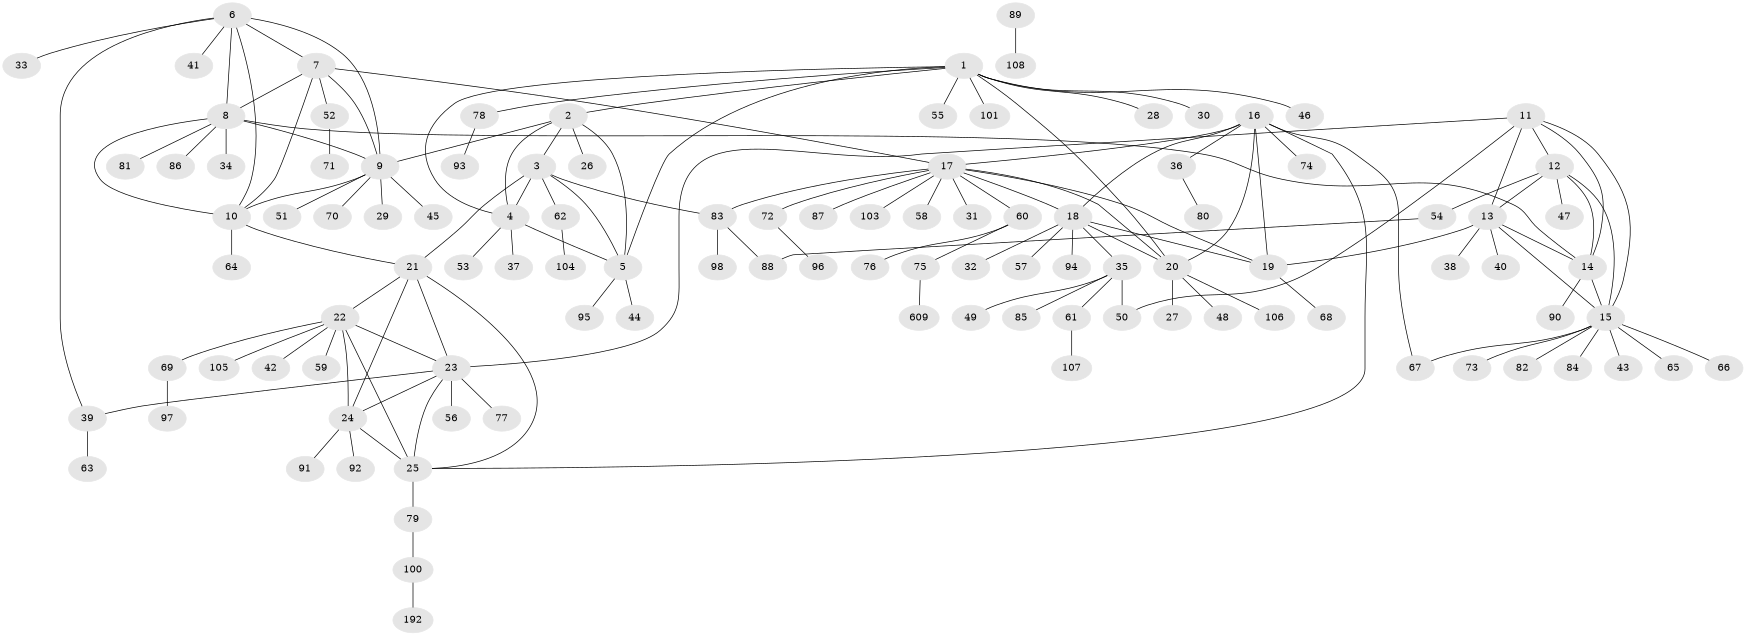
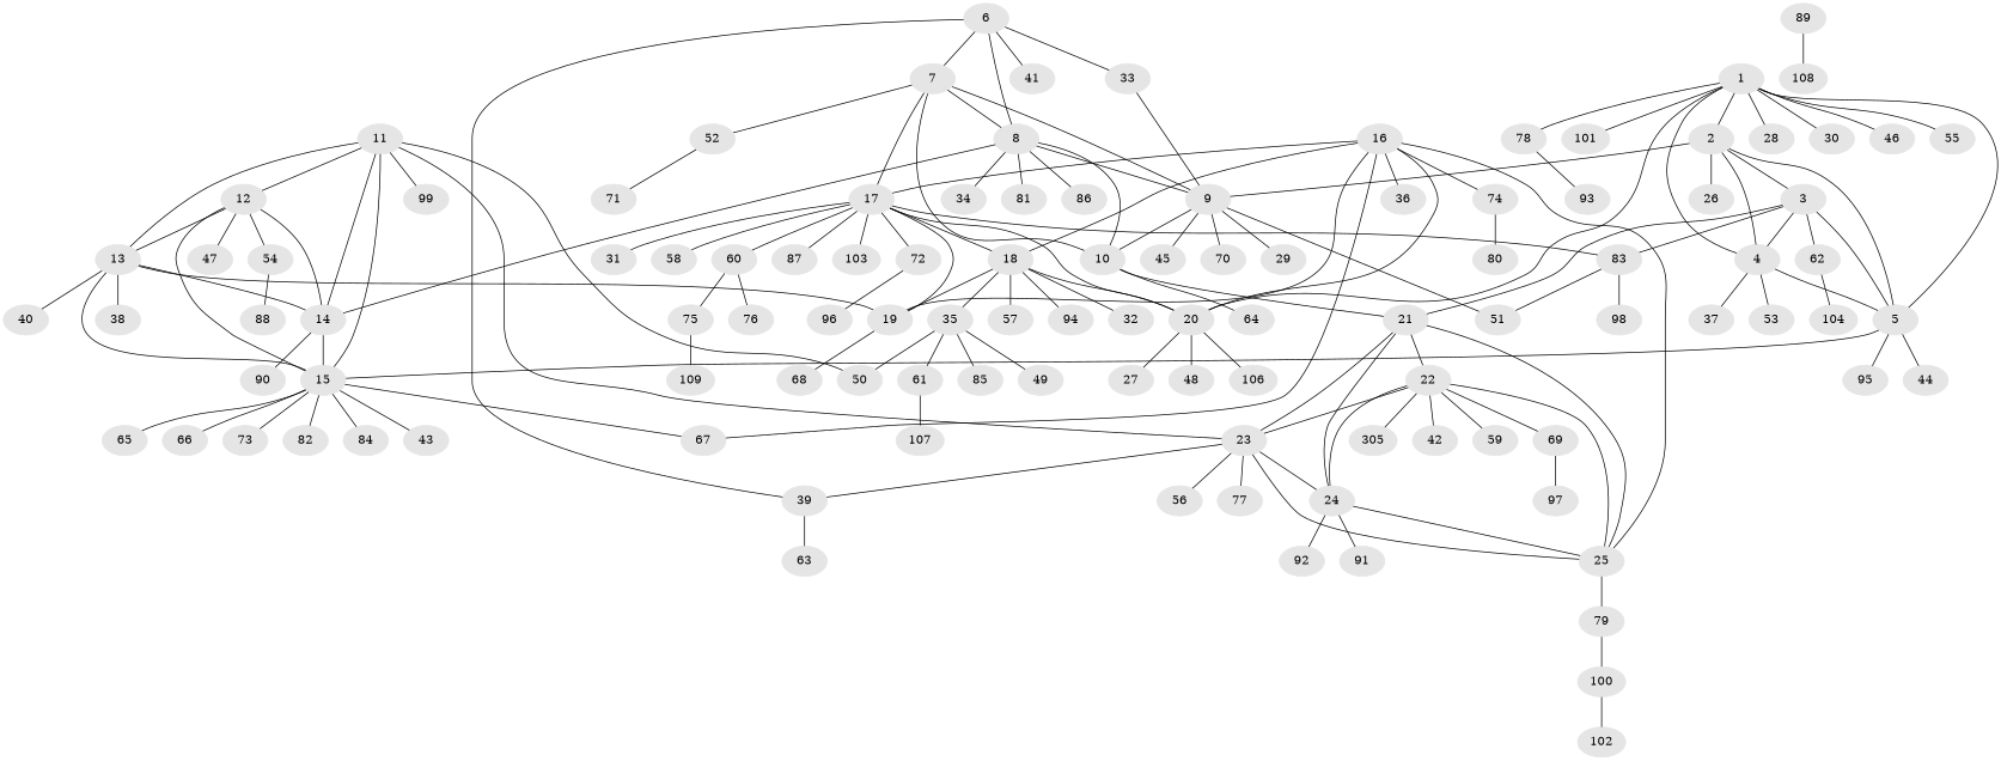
  graph {
    node [color=gray90 style=filled]
    1
    2
    4
    5
    20
    28
    30
    46
    55
    78
    101
    3
    9
    26
    21
    62
    83
    37
    53
    15
    44
    95
    27
    48
    106
    93
    10
    29
    45
    51
    70
    23
    25
    22
    24
    104
    88
    98
    43
    65
    66
    67
    73
    82
    84
    6
    7
    8
    33
    39
    41
    17
    52
    14
    34
    81
    86
    64
    63
    19
    18
    31
    58
    60
    72
    87
    103
    71
    90
    11
    12
    13
    50
+   99
    47
    54
    38
    40
    56
    77
    68
    16
    36
    74
    32
    35
    57
    94
    79
    80
    75
    76
    96
    49
    61
    85
    42
    59
    69
-   105
+   105 [label=305]
    91
    92
    97
    100
    107
    89
    108
-   109 [label=609]
-   102 [label=192]
+   109
+   102
    1 -- 2
    1 -- 4
    1 -- 5
    1 -- 20
    1 -- 28
    1 -- 30
    1 -- 46
    1 -- 55
    1 -- 78
    1 -- 101
    2 -- 4
    2 -- 5
    2 -- 3
    2 -- 9
    2 -- 26
    4 -- 5
    4 -- 37
    4 -- 53
+   5 -- 15
    5 -- 44
    5 -- 95
    20 -- 27
    20 -- 48
    20 -- 106
    78 -- 93
    3 -- 4
    3 -- 5
    3 -- 21
    3 -- 62
    3 -- 83
    9 -- 10
    9 -- 29
    9 -- 45
    9 -- 51
    9 -- 70
    21 -- 23
    21 -- 25
    21 -- 22
    21 -- 24
    62 -- 104
-   83 -- 88
+   83 -- 51
    83 -- 98
    15 -- 43
    15 -- 65
    15 -- 66
    15 -- 67
    15 -- 73
    15 -- 82
    15 -- 84
    10 -- 21
    10 -- 64
    23 -- 25
    23 -- 24
    23 -- 39
    23 -- 56
    23 -- 77
    25 -- 79
    22 -- 23
    22 -- 25
    22 -- 24
    22 -- 42
    22 -- 59
    22 -- 69
    22 -- 105
    24 -- 25
    24 -- 91
    24 -- 92
-   6 -- 9
-   6 -- 10
+   33 -- 9
    6 -- 7
    6 -- 8
    6 -- 33
    6 -- 39
    6 -- 41
    7 -- 9
    7 -- 10
    7 -- 8
    7 -- 17
    7 -- 52
    8 -- 9
    8 -- 10
    8 -- 14
    8 -- 34
    8 -- 81
    8 -- 86
    39 -- 63
    17 -- 20
    17 -- 83
    17 -- 19
    17 -- 18
    17 -- 31
    17 -- 58
    17 -- 60
    17 -- 72
    17 -- 87
    17 -- 103
    52 -- 71
    14 -- 15
    14 -- 90
    19 -- 68
    18 -- 20
    18 -- 19
    18 -- 32
    18 -- 35
    18 -- 57
    18 -- 94
    60 -- 75
    60 -- 76
    72 -- 96
    11 -- 15
    11 -- 23
    11 -- 14
    11 -- 12
    11 -- 13
    11 -- 50
+   11 -- 99
    12 -- 15
    12 -- 14
    12 -- 13
    12 -- 47
    12 -- 54
    13 -- 15
    13 -- 14
    13 -- 19
    13 -- 38
    13 -- 40
    54 -- 88
    16 -- 20
    16 -- 25
    16 -- 67
    16 -- 17
    16 -- 19
    16 -- 18
    16 -- 36
    16 -- 74
-   36 -- 80
+   74 -- 80
    35 -- 50
    35 -- 49
    35 -- 61
    35 -- 85
    79 -- 100
    75 -- 109
    61 -- 107
    69 -- 97
    100 -- 102
    89 -- 108
  }
